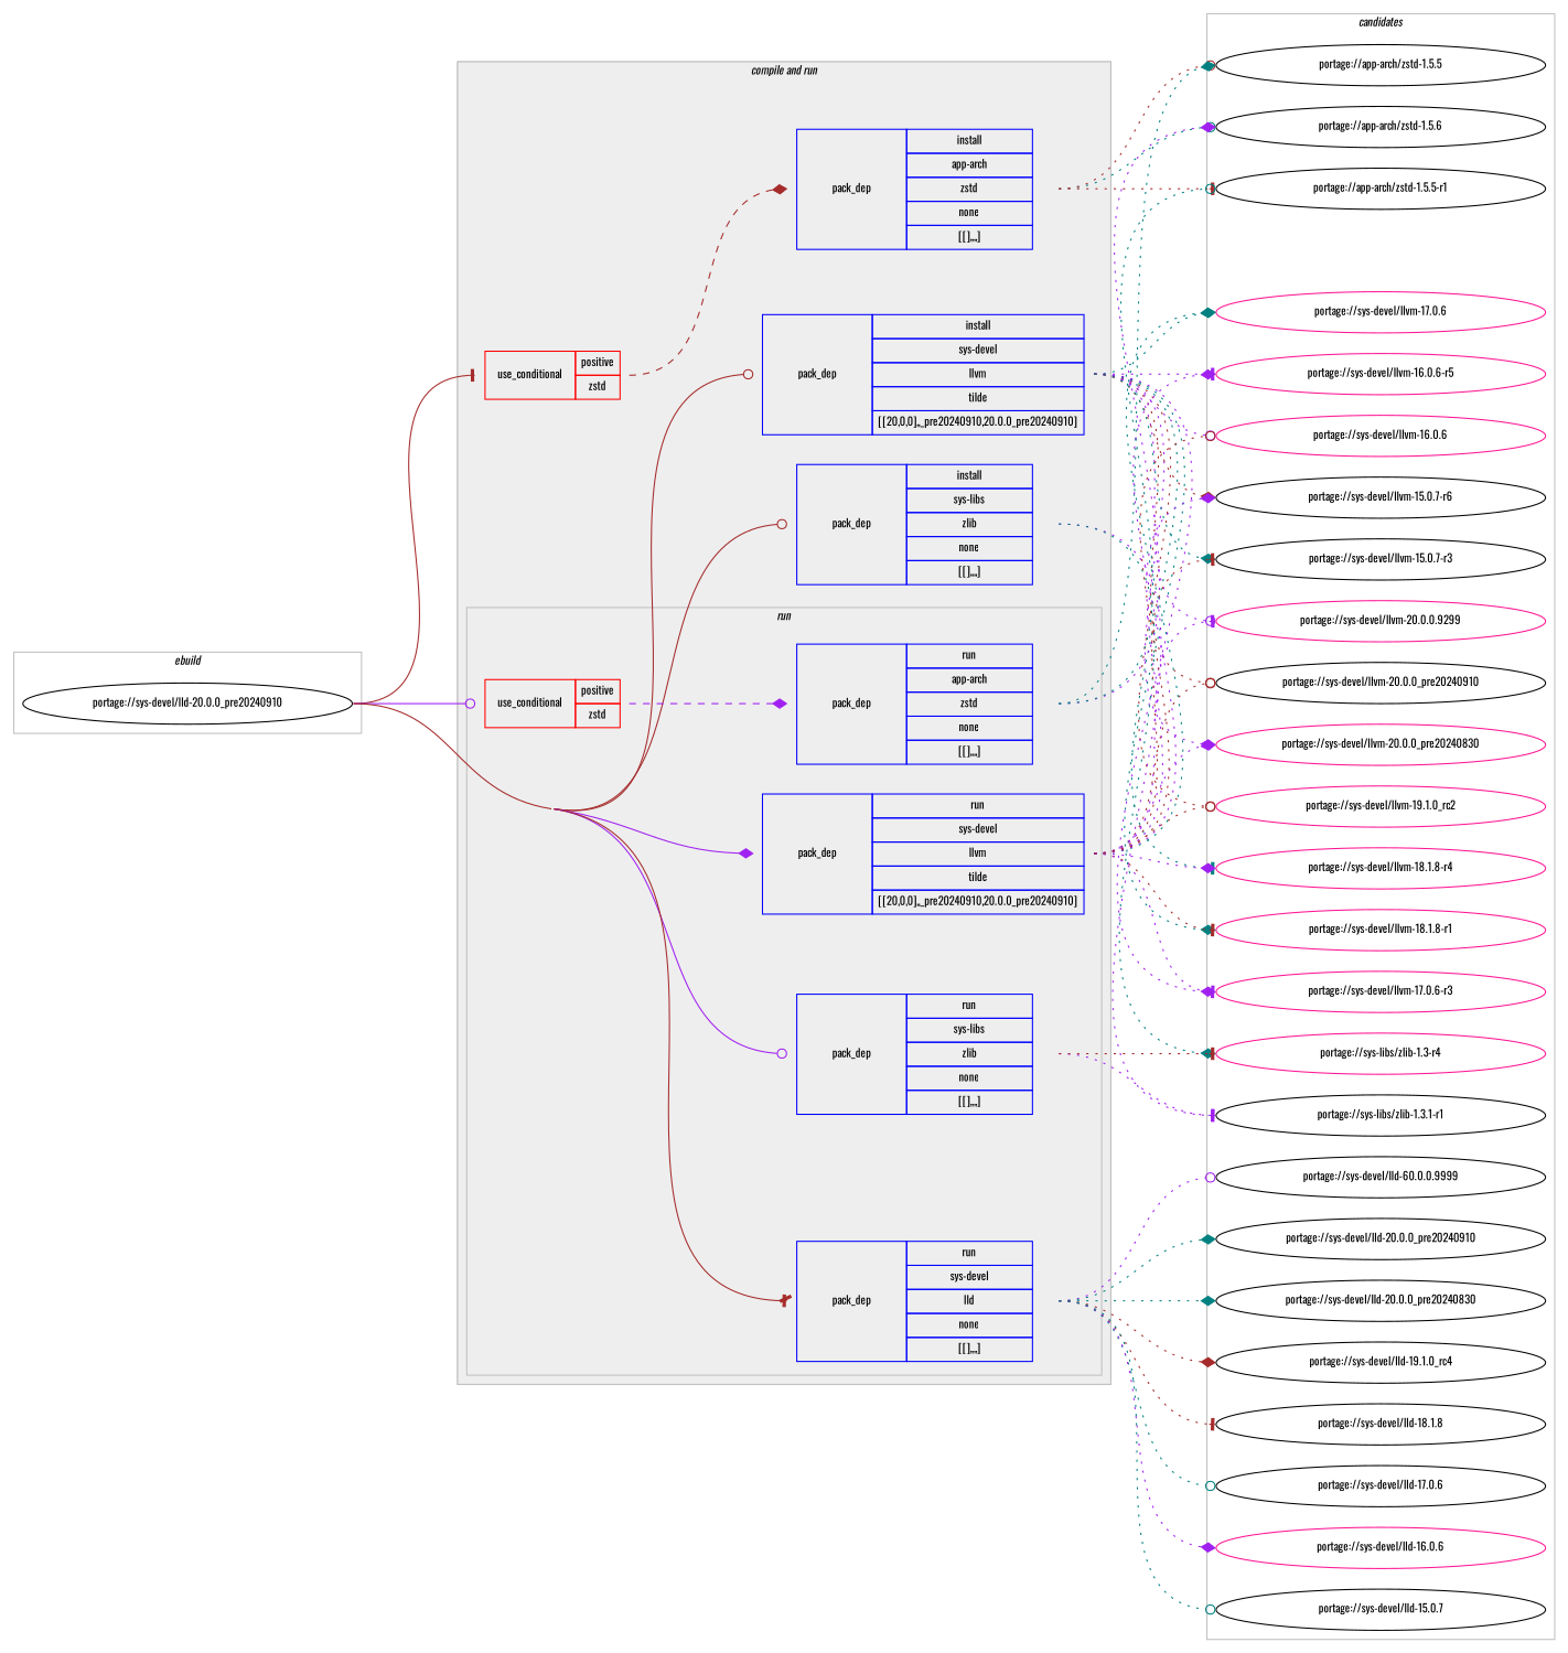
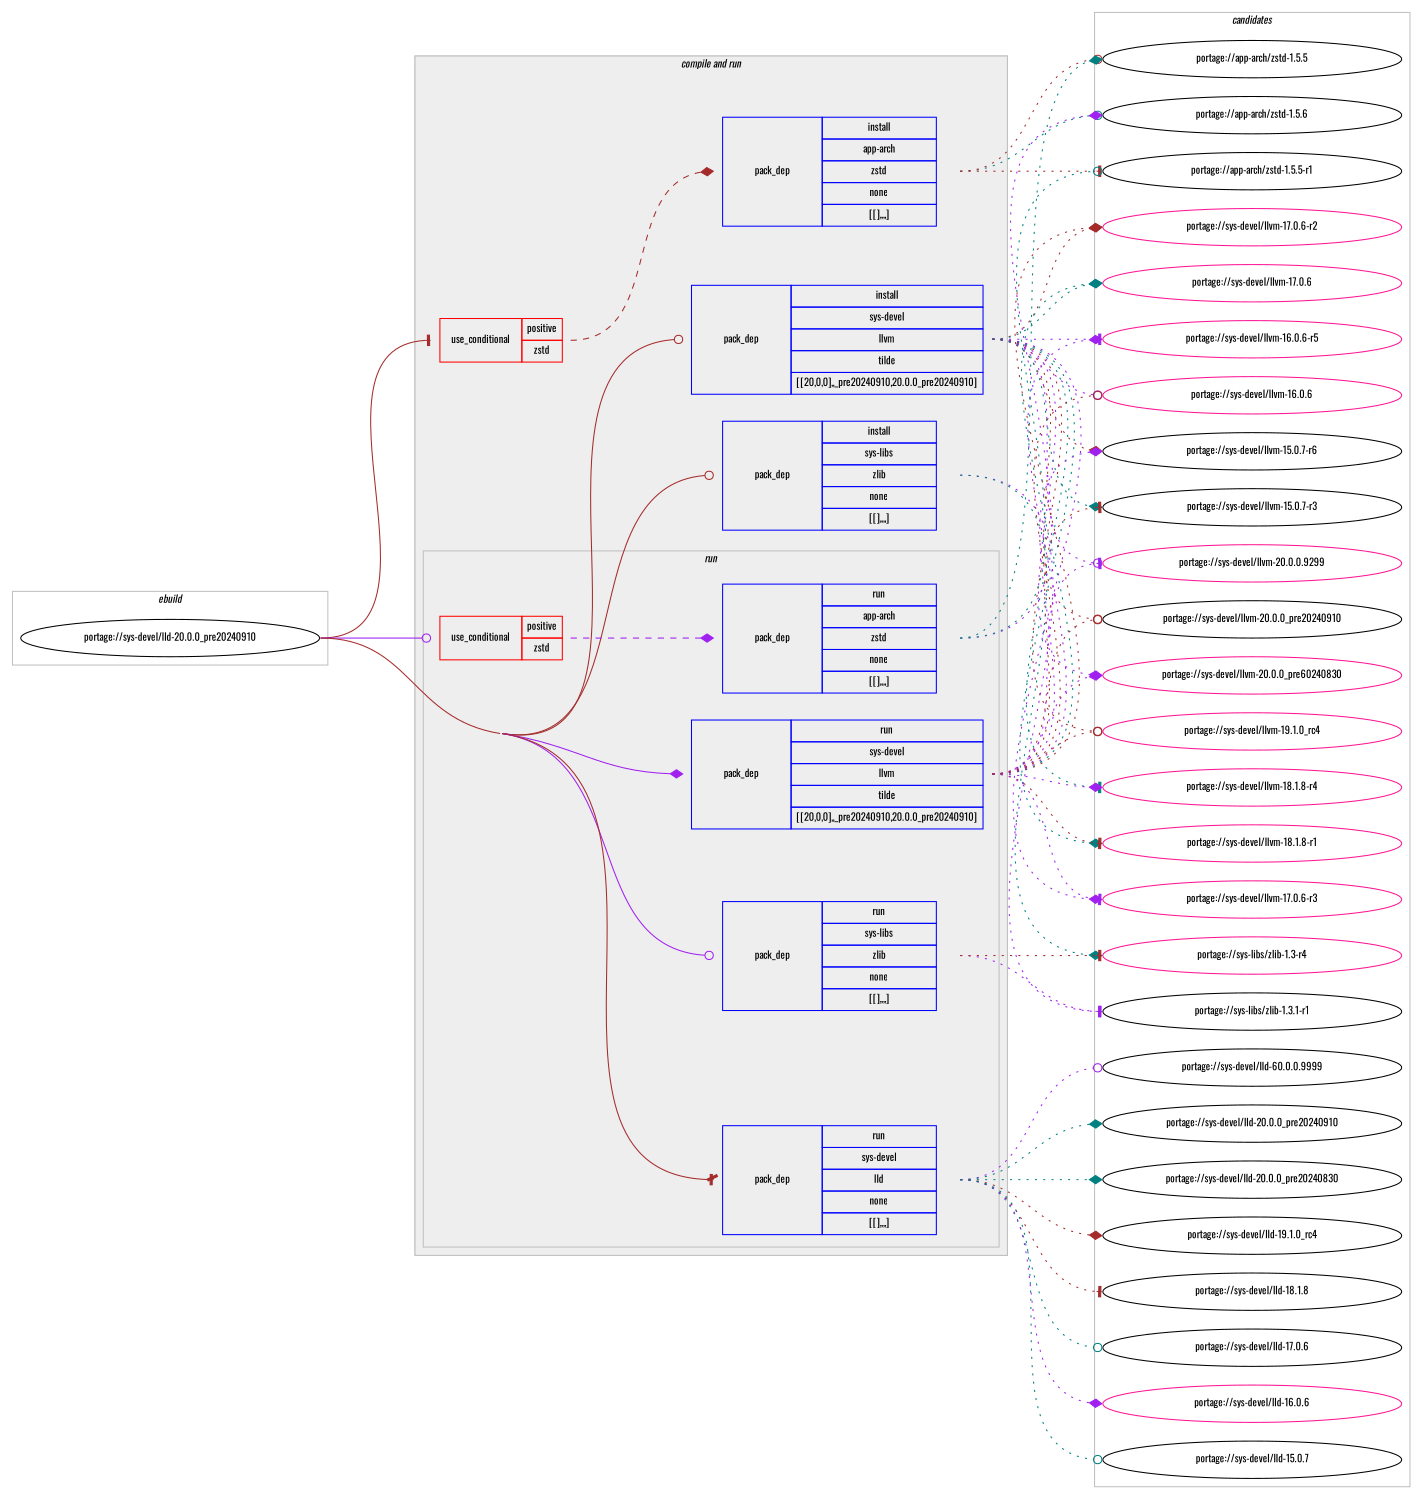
  digraph {
    compound=true
    concentrate=true
    fontname=Oswald
    fontsize=10
    newrank=true
    rankdir=LR
    ranksep=1.5
    node [color=black fontname=Oswald fontsize=10]
    edge [arrowhead=diamond color=brown fontname=Oswald headport=w style=dotted tailport=e weight=100]
    n1 [label="portage://sys-devel/lld-20.0.0_pre20240910" width=4]
    n2 [color=blue label=<<TABLE BORDER="0" CELLBORDER="1" CELLSPACING="0" CELLPADDING="4" WIDTH="220"><TR><TD ROWSPAN="6" CELLPADDING="30">pack_dep</TD></TR><TR><TD WIDTH="110">install</TD></TR><TR><TD>app-arch</TD></TR><TR><TD>zstd</TD></TR><TR><TD>none</TD></TR><TR><TD>[[],,,,]</TD></TR></TABLE>> shape=none]
    n3 [color=red label=<<TABLE BORDER="0" CELLBORDER="1" CELLSPACING="0" CELLPADDING="4"><TR><TD ROWSPAN="3" CELLPADDING="10">use_conditional</TD></TR><TR><TD>positive</TD></TR><TR><TD>zstd</TD></TR></TABLE>> shape=none]
    n4 [color=blue label=<<TABLE BORDER="0" CELLBORDER="1" CELLSPACING="0" CELLPADDING="4" WIDTH="220"><TR><TD ROWSPAN="6" CELLPADDING="30">pack_dep</TD></TR><TR><TD WIDTH="110">install</TD></TR><TR><TD>sys-devel</TD></TR><TR><TD>llvm</TD></TR><TR><TD>tilde</TD></TR><TR><TD>[[20,0,0],,_pre20240910,20.0.0_pre20240910]</TD></TR></TABLE>> shape=none]
    n5 [color=blue label=<<TABLE BORDER="0" CELLBORDER="1" CELLSPACING="0" CELLPADDING="4" WIDTH="220"><TR><TD ROWSPAN="6" CELLPADDING="30">pack_dep</TD></TR><TR><TD WIDTH="110">install</TD></TR><TR><TD>sys-libs</TD></TR><TR><TD>zlib</TD></TR><TR><TD>none</TD></TR><TR><TD>[[],,,,]</TD></TR></TABLE>> shape=none]
    n6 [color=blue label=<<TABLE BORDER="0" CELLBORDER="1" CELLSPACING="0" CELLPADDING="4" WIDTH="220"><TR><TD ROWSPAN="6" CELLPADDING="30">pack_dep</TD></TR><TR><TD WIDTH="110">run</TD></TR><TR><TD>app-arch</TD></TR><TR><TD>zstd</TD></TR><TR><TD>none</TD></TR><TR><TD>[[],,,,]</TD></TR></TABLE>> shape=none]
    n7 [color=red label=<<TABLE BORDER="0" CELLBORDER="1" CELLSPACING="0" CELLPADDING="4"><TR><TD ROWSPAN="3" CELLPADDING="10">use_conditional</TD></TR><TR><TD>positive</TD></TR><TR><TD>zstd</TD></TR></TABLE>> shape=none]
    n8 [color=blue label=<<TABLE BORDER="0" CELLBORDER="1" CELLSPACING="0" CELLPADDING="4" WIDTH="220"><TR><TD ROWSPAN="6" CELLPADDING="30">pack_dep</TD></TR><TR><TD WIDTH="110">run</TD></TR><TR><TD>sys-devel</TD></TR><TR><TD>llvm</TD></TR><TR><TD>tilde</TD></TR><TR><TD>[[20,0,0],,_pre20240910,20.0.0_pre20240910]</TD></TR></TABLE>> shape=none]
    n9 [color=blue label=<<TABLE BORDER="0" CELLBORDER="1" CELLSPACING="0" CELLPADDING="4" WIDTH="220"><TR><TD ROWSPAN="6" CELLPADDING="30">pack_dep</TD></TR><TR><TD WIDTH="110">run</TD></TR><TR><TD>sys-libs</TD></TR><TR><TD>zlib</TD></TR><TR><TD>none</TD></TR><TR><TD>[[],,,,]</TD></TR></TABLE>> shape=none]
    n10 [color=blue label=<<TABLE BORDER="0" CELLBORDER="1" CELLSPACING="0" CELLPADDING="4" WIDTH="220"><TR><TD ROWSPAN="6" CELLPADDING="30">pack_dep</TD></TR><TR><TD WIDTH="110">run</TD></TR><TR><TD>sys-devel</TD></TR><TR><TD>lld</TD></TR><TR><TD>none</TD></TR><TR><TD>[[],,,,]</TD></TR></TABLE>> shape=none]
    n11 [label="portage://app-arch/zstd-1.5.6" width=4]
    n12 [label="portage://app-arch/zstd-1.5.5-r1" width=4]
    n13 [label="portage://app-arch/zstd-1.5.5" width=4]
    n14 [color=deeppink label="portage://sys-devel/llvm-20.0.0.9299" width=4]
    n15 [label="portage://sys-devel/llvm-20.0.0_pre20240910" width=4]
-   n16 [color=deeppink label="portage://sys-devel/llvm-20.0.0_pre20240830" width=4]
-   n17 [color=deeppink label="portage://sys-devel/llvm-19.1.0_rc2" width=4]
+   n16 [color=deeppink label="portage://sys-devel/llvm-20.0.0_pre60240830" width=4]
+   n17 [color=deeppink label="portage://sys-devel/llvm-19.1.0_rc4" width=4]
    n18 [color=deeppink label="portage://sys-devel/llvm-18.1.8-r4" width=4]
    n19 [color=deeppink label="portage://sys-devel/llvm-18.1.8-r1" width=4]
    n20 [color=deeppink label="portage://sys-devel/llvm-17.0.6-r3" width=4]
+   n21 [color=deeppink label="portage://sys-devel/llvm-17.0.6-r2" width=4]
    n22 [color=deeppink label="portage://sys-devel/llvm-17.0.6" width=4]
    n23 [color=deeppink label="portage://sys-devel/llvm-16.0.6-r5" width=4]
    n24 [color=deeppink label="portage://sys-devel/llvm-16.0.6" width=4]
    n25 [label="portage://sys-devel/llvm-15.0.7-r6" width=4]
    n26 [label="portage://sys-devel/llvm-15.0.7-r3" width=4]
    n27 [label="portage://sys-libs/zlib-1.3.1-r1" width=4]
    n28 [color=deeppink label="portage://sys-libs/zlib-1.3-r4" width=4]
    n29 [label="portage://sys-devel/lld-60.0.0.9999" width=4]
    n30 [label="portage://sys-devel/lld-20.0.0_pre20240910" width=4]
    n31 [label="portage://sys-devel/lld-20.0.0_pre20240830" width=4]
    n32 [label="portage://sys-devel/lld-19.1.0_rc4" width=4]
    n33 [label="portage://sys-devel/lld-18.1.8" width=4]
    n34 [label="portage://sys-devel/lld-17.0.6" width=4]
    n35 [color=deeppink label="portage://sys-devel/lld-16.0.6" width=4]
    n36 [label="portage://sys-devel/lld-15.0.7" width=4]
    subgraph cluster_1 {
      color=gray
      label=<<i>ebuild</i>>
      n1
    }
    subgraph cluster_2 {
      color=gray
      label=<<i>dependencies</i>>
      subgraph cluster_3 {
        color=gray
        fillcolor="#eeeeee"
        label=<<i>compile</i>>
        style=filled
        subgraph sub_4 {
          color=gray
          fillcolor="#eeeeee"
          label=<<i>compile</i>>
          style=filled
          n3
          subgraph sub_5 {
            color=gray
            fillcolor="#eeeeee"
            label=<<i>compile</i>>
            style=filled
            n2
          }
        }
        subgraph sub_6 {
          color=gray
          fillcolor="#eeeeee"
          label=<<i>compile</i>>
          style=filled
          n4
        }
        subgraph sub_7 {
          color=gray
          fillcolor="#eeeeee"
          label=<<i>compile</i>>
          style=filled
          n5
        }
      }
      subgraph cluster_8 {
        color=gray
        fillcolor="#eeeeee"
        label=<<i>compile and run</i>>
        style=filled
      }
      subgraph cluster_9 {
        color=gray
        fillcolor="#eeeeee"
        label=<<i>run</i>>
        style=filled
        subgraph sub_10 {
          color=gray
          fillcolor="#eeeeee"
          label=<<i>run</i>>
          style=filled
          n7
          subgraph sub_11 {
            color=gray
            fillcolor="#eeeeee"
            label=<<i>run</i>>
            style=filled
            n6
          }
        }
        subgraph sub_12 {
          color=gray
          fillcolor="#eeeeee"
          label=<<i>run</i>>
          style=filled
          n8
        }
        subgraph sub_13 {
          color=gray
          fillcolor="#eeeeee"
          label=<<i>run</i>>
          style=filled
          n9
        }
        subgraph sub_14 {
          color=gray
          fillcolor="#eeeeee"
          label=<<i>run</i>>
          style=filled
          n10
        }
      }
    }
    subgraph cluster_15 {
      color=gray
      label=<<i>candidates</i>>
      rank=same
      subgraph sub_16 {
        color=black
        label=<<i>candidates</i>>
        nodesep=1
        rank=same
        n11
        n12
        n13
      }
      subgraph sub_17 {
        color=black
        label=<<i>candidates</i>>
        nodesep=1
        rank=same
        n14
        n15
        n16
        n17
        n18
        n19
        n20
+       n21
        n22
        n23
        n24
        n25
        n26
      }
      subgraph sub_18 {
        color=black
        label=<<i>candidates</i>>
        nodesep=1
        rank=same
        n27
        n28
      }
      subgraph sub_19 {
        color=black
        label=<<i>candidates</i>>
        nodesep=1
        rank=same
        n11
        n12
        n13
      }
      subgraph sub_20 {
        color=black
        label=<<i>candidates</i>>
        nodesep=1
        rank=same
        n14
        n15
        n16
        n17
        n18
        n19
        n20
+       n21
        n22
        n23
        n24
        n25
        n26
      }
      subgraph sub_21 {
        color=black
        label=<<i>candidates</i>>
        nodesep=1
        rank=same
        n27
        n28
      }
      subgraph sub_22 {
        color=black
        label=<<i>candidates</i>>
        nodesep=1
        rank=same
        n29
        n30
        n31
        n32
        n33
        n34
        n35
        n36
      }
    }
    n1 -> n3 [arrowhead=tee style=solid weight=20]
    n1 -> n4 [arrowhead=odot style=solid weight=20]
    n1 -> n5 [arrowhead=odot style=solid weight=20]
    n1 -> n7 [arrowhead=odot color=purple style=solid weight=20]
    n1 -> n8 [color=purple style=solid weight=20]
    n1 -> n9 [arrowhead=odot color=purple style=solid weight=20]
    n1 -> n10 [arrowhead=tee style=solid weight=20]
    n2 -> n11 [arrowhead=odot color=teal]
    n2 -> n12 [arrowhead=tee]
    n2 -> n13 [arrowhead=odot]
    n3 -> n2 [style=dashed weight=20]
    n4 -> n14 [arrowhead=odot color=purple]
    n4 -> n15 [arrowhead=odot]
    n4 -> n16 [color=purple]
    n4 -> n17 [arrowhead=odot]
    n4 -> n18 [arrowhead=tee color=teal]
    n4 -> n19 [color=teal]
    n4 -> n20 [color=purple]
+   n4 -> n21
    n4 -> n22 [color=teal]
    n4 -> n23 [arrowhead=tee color=purple]
    n4 -> n24 [arrowhead=odot color=purple]
    n4 -> n25
    n4 -> n26 [color=teal]
    n5 -> n27 [arrowhead=tee color=purple]
    n5 -> n28 [color=teal]
    n6 -> n11 [color=purple]
    n6 -> n12 [arrowhead=odot color=teal]
    n6 -> n13 [color=teal]
    n7 -> n6 [color=purple style=dashed weight=20]
    n8 -> n14 [arrowhead=tee color=purple]
    n8 -> n15 [arrowhead=odot]
    n8 -> n16 [color=purple]
    n8 -> n17 [arrowhead=odot]
    n8 -> n18 [color=purple]
    n8 -> n19 [arrowhead=tee]
    n8 -> n20 [arrowhead=tee color=purple]
+   n8 -> n21
    n8 -> n22 [color=teal]
    n8 -> n23 [color=purple]
    n8 -> n24 [arrowhead=odot]
    n8 -> n25 [color=purple]
    n8 -> n26 [arrowhead=tee]
    n9 -> n27 [arrowhead=tee color=purple]
    n9 -> n28 [arrowhead=tee]
    n10 -> n29 [arrowhead=odot color=purple]
    n10 -> n30 [color=teal]
    n10 -> n31 [color=teal]
    n10 -> n32
    n10 -> n33 [arrowhead=tee]
    n10 -> n34 [arrowhead=odot color=teal]
    n10 -> n35 [color=purple]
    n10 -> n36 [arrowhead=odot color=teal]
  }
